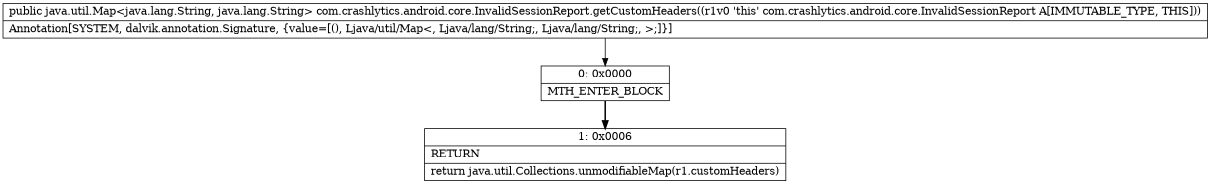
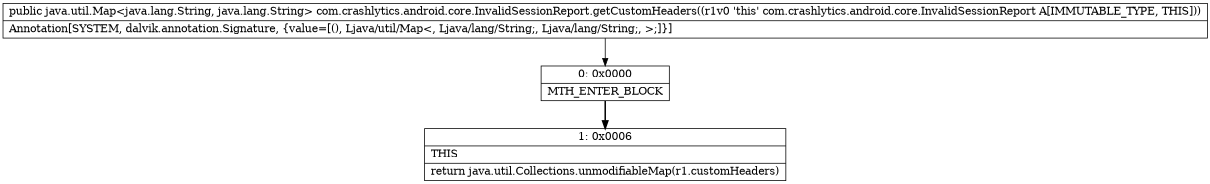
  digraph {
    node [shape=record]
    edge [color=black]
    n1 [label="{0\:\ 0x0000|MTH_ENTER_BLOCK\l}"]
-   n2 [label="{1\:\ 0x0006|RETURN\l|return java.util.Collections.unmodifiableMap(r1.customHeaders)\l}"]
+   n2 [label="{1\:\ 0x0006|THIS\l|return java.util.Collections.unmodifiableMap(r1.customHeaders)\l}"]
    n3 [label="{public java.util.Map\<java.lang.String, java.lang.String\> com.crashlytics.android.core.InvalidSessionReport.getCustomHeaders((r1v0 'this' com.crashlytics.android.core.InvalidSessionReport A[IMMUTABLE_TYPE, THIS]))  | Annotation[SYSTEM, dalvik.annotation.Signature, \{value=[(), Ljava\/util\/Map\<, Ljava\/lang\/String;, Ljava\/lang\/String;, \>;]\}]\l}"]
    n1 -> n2 [style=bold]
    n3 -> n1 [style=solid]
  }
